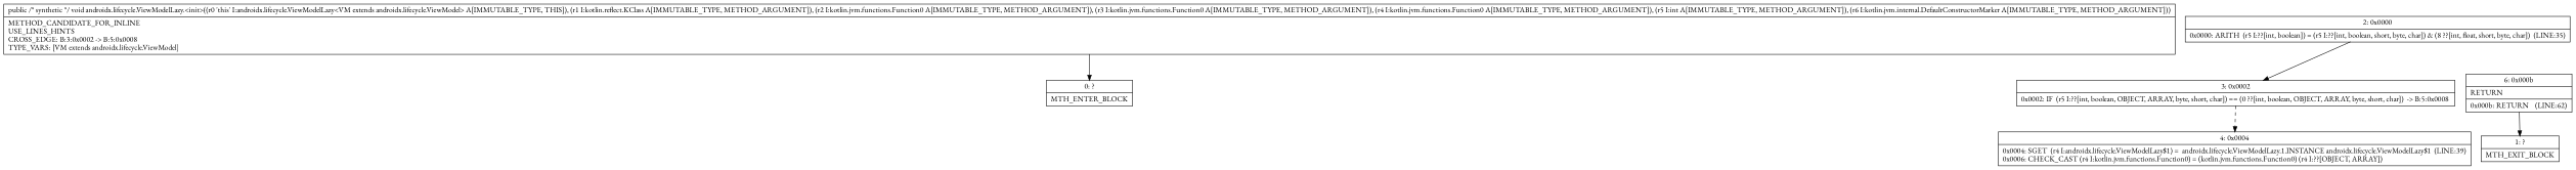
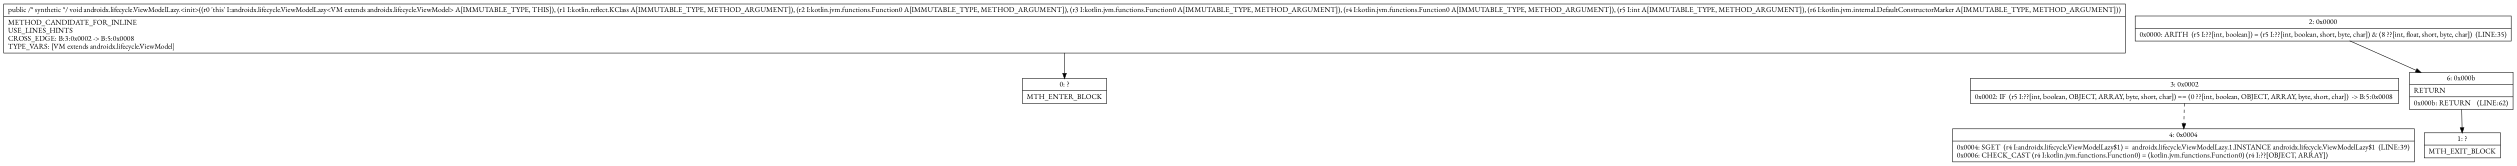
  digraph {
    fontname="EB Garamond"
    node [fontname="EB Garamond" shape=record]
    edge [fontname="EB Garamond"]
    n1 [label="{0\:\ ?|MTH_ENTER_BLOCK\l}"]
    n2 [label="{2\:\ 0x0000|0x0000: ARITH  (r5 I:??[int, boolean]) = (r5 I:??[int, boolean, short, byte, char]) & (8 ??[int, float, short, byte, char])  (LINE:35)\l}"]
    n3 [label="{3\:\ 0x0002|0x0002: IF  (r5 I:??[int, boolean, OBJECT, ARRAY, byte, short, char]) == (0 ??[int, boolean, OBJECT, ARRAY, byte, short, char])  \-\> B:5:0x0008 \l}"]
    n4 [label="{4\:\ 0x0004|0x0004: SGET  (r4 I:androidx.lifecycle.ViewModelLazy$1) =  androidx.lifecycle.ViewModelLazy.1.INSTANCE androidx.lifecycle.ViewModelLazy$1  (LINE:39)\l0x0006: CHECK_CAST (r4 I:kotlin.jvm.functions.Function0) = (kotlin.jvm.functions.Function0) (r4 I:??[OBJECT, ARRAY]) \l}"]
    n5 [label="{6\:\ 0x000b|RETURN\l|0x000b: RETURN    (LINE:62)\l}"]
    n6 [label="{1\:\ ?|MTH_EXIT_BLOCK\l}"]
    n7 [label="{public \/* synthetic *\/ void androidx.lifecycle.ViewModelLazy.\<init\>((r0 'this' I:androidx.lifecycle.ViewModelLazy\<VM extends androidx.lifecycle.ViewModel\> A[IMMUTABLE_TYPE, THIS]), (r1 I:kotlin.reflect.KClass A[IMMUTABLE_TYPE, METHOD_ARGUMENT]), (r2 I:kotlin.jvm.functions.Function0 A[IMMUTABLE_TYPE, METHOD_ARGUMENT]), (r3 I:kotlin.jvm.functions.Function0 A[IMMUTABLE_TYPE, METHOD_ARGUMENT]), (r4 I:kotlin.jvm.functions.Function0 A[IMMUTABLE_TYPE, METHOD_ARGUMENT]), (r5 I:int A[IMMUTABLE_TYPE, METHOD_ARGUMENT]), (r6 I:kotlin.jvm.internal.DefaultConstructorMarker A[IMMUTABLE_TYPE, METHOD_ARGUMENT]))  | METHOD_CANDIDATE_FOR_INLINE\lUSE_LINES_HINTS\lCROSS_EDGE: B:3:0x0002 \-\> B:5:0x0008\lTYPE_VARS: [VM extends androidx.lifecycle.ViewModel]\l}"]
-   n2 -> n3
+   n2 -> n5
    n3 -> n4 [style=dashed]
    n5 -> n6
    n7 -> n1
  }
